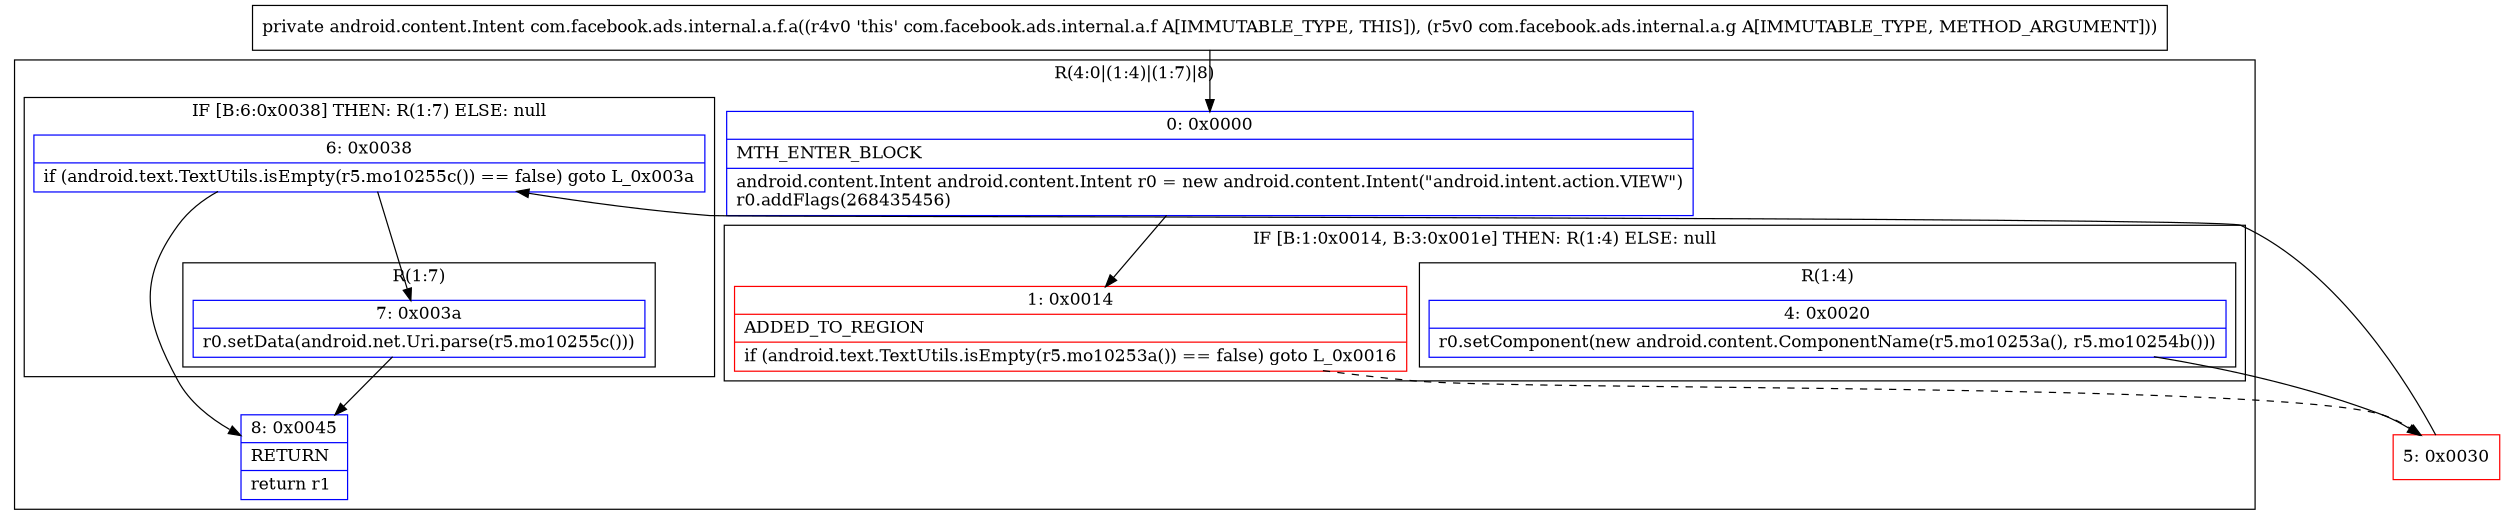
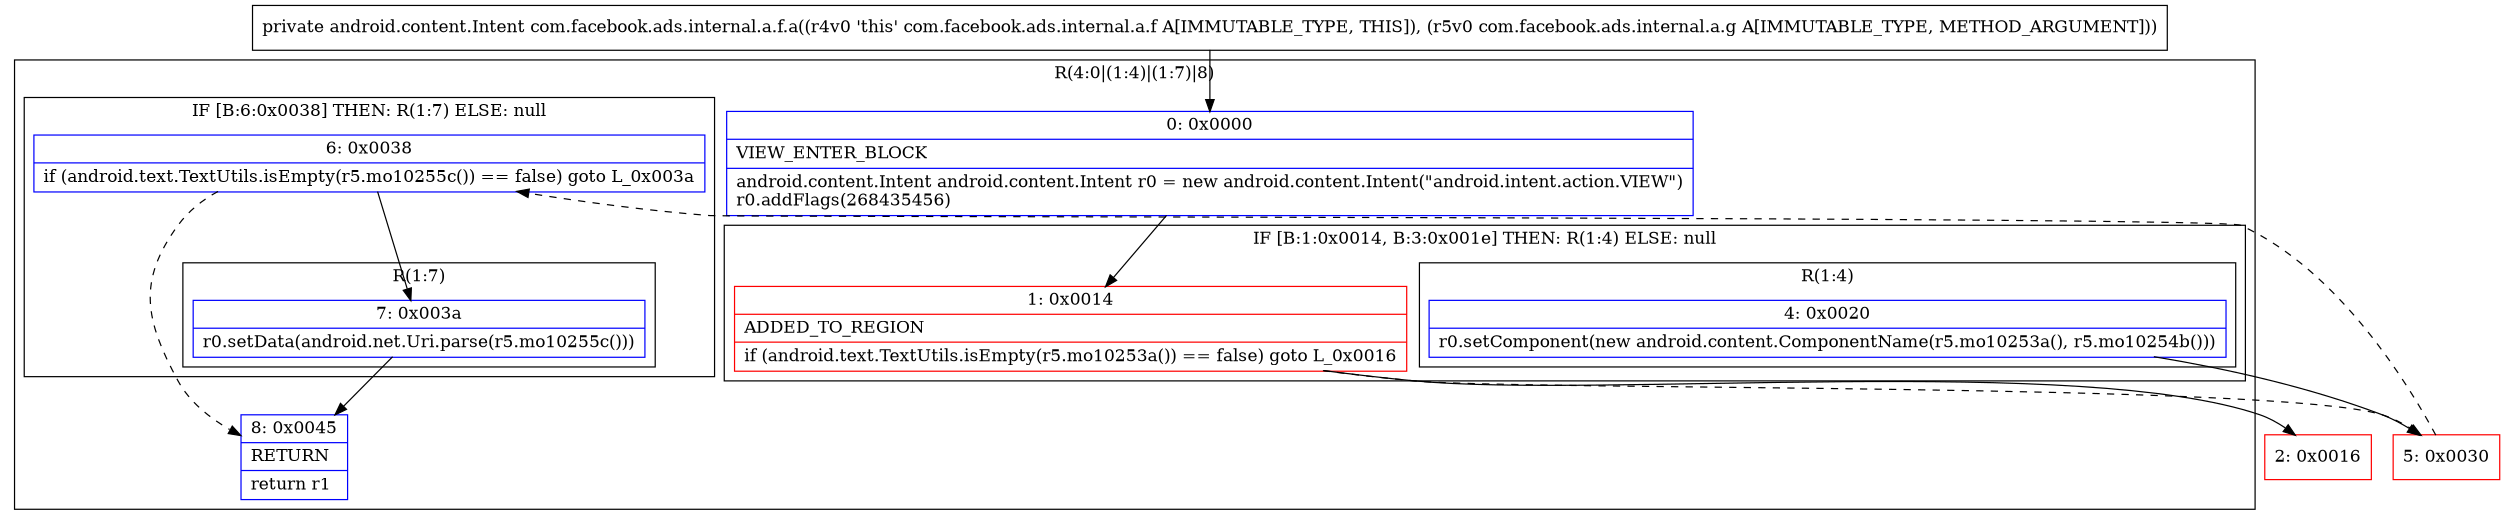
  digraph {
    node [color=blue shape=record]
    n1 [label="{4\:\ 0x0020|r0.setComponent(new android.content.ComponentName(r5.mo10253a(), r5.mo10254b()))\l}"]
    n2 [color=red label="{1\:\ 0x0014|ADDED_TO_REGION\l|if (android.text.TextUtils.isEmpty(r5.mo10253a()) == false) goto L_0x0016\l}"]
    n3 [label="{7\:\ 0x003a|r0.setData(android.net.Uri.parse(r5.mo10255c()))\l}"]
    n4 [label="{6\:\ 0x0038|if (android.text.TextUtils.isEmpty(r5.mo10255c()) == false) goto L_0x003a\l}"]
-   n5 [label="{0\:\ 0x0000|MTH_ENTER_BLOCK\l|android.content.Intent android.content.Intent r0 = new android.content.Intent(\"android.intent.action.VIEW\")\lr0.addFlags(268435456)\l}"]
+   n5 [label="{0\:\ 0x0000|VIEW_ENTER_BLOCK\l|android.content.Intent android.content.Intent r0 = new android.content.Intent(\"android.intent.action.VIEW\")\lr0.addFlags(268435456)\l}"]
    n6 [label="{8\:\ 0x0045|RETURN\l|return r1\l}"]
    n7 [color=red label="{5\:\ 0x0030}"]
+   n8 [color=red label="{2\:\ 0x0016}"]
    n9 [label="{private android.content.Intent com.facebook.ads.internal.a.f.a((r4v0 'this' com.facebook.ads.internal.a.f A[IMMUTABLE_TYPE, THIS]), (r5v0 com.facebook.ads.internal.a.g A[IMMUTABLE_TYPE, METHOD_ARGUMENT])) }" color=""]
    subgraph cluster_1 {
      label="R(4:0|(1:4)|(1:7)|8)"
      n5
      n6
      subgraph cluster_2 {
        label="IF [B:1:0x0014, B:3:0x001e] THEN: R(1:4) ELSE: null"
        n2
        subgraph cluster_3 {
          label="R(1:4)"
          n1
        }
      }
      subgraph cluster_4 {
        label="IF [B:6:0x0038] THEN: R(1:7) ELSE: null"
        n4
        subgraph cluster_5 {
          label="R(1:7)"
          n3
        }
      }
    }
    n1 -> n7
    n2 -> n7 [style=dashed]
+   n2 -> n8
    n3 -> n6
    n4 -> n3
-   n4 -> n6 [style=solid]
+   n4 -> n6 [style=dashed]
    n5 -> n2
-   n7 -> n4
+   n7 -> n4 [style=dashed]
    n9 -> n5
  }
